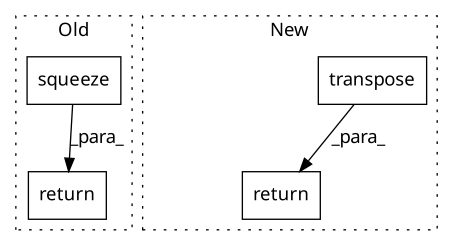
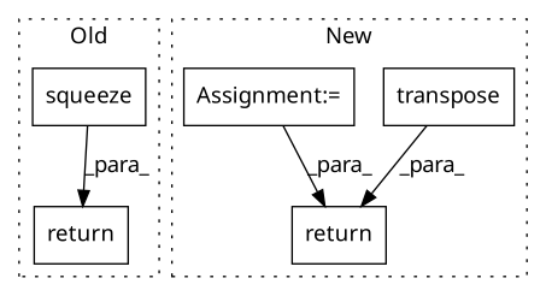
  digraph {
    fontname="Noto Sans"
    node [a=32 l=7 shape=box fontname="Noto Sans"]
    edge [fontname="Noto Sans"]
    n1 [l="8,1" label=squeeze s="1726,1735"]
    n2 [a=41 label=return s=1687]
    n3 [l="10,1" label=transpose s="1877,1890"]
    n4 [a=41 label=return s=1899]
+   n5 [a=7 label="Assignment:=" s=1268]
    subgraph cluster_1 {
      label=Old
      style=dotted
      n1
      n2
    }
    subgraph cluster_2 {
      label=New
      style=dotted
      n3
      n4
+     n5
    }
    n1 -> n2 [label=_para_]
    n3 -> n4 [label=_para_]
+   n5 -> n4 [label=_para_]
  }
